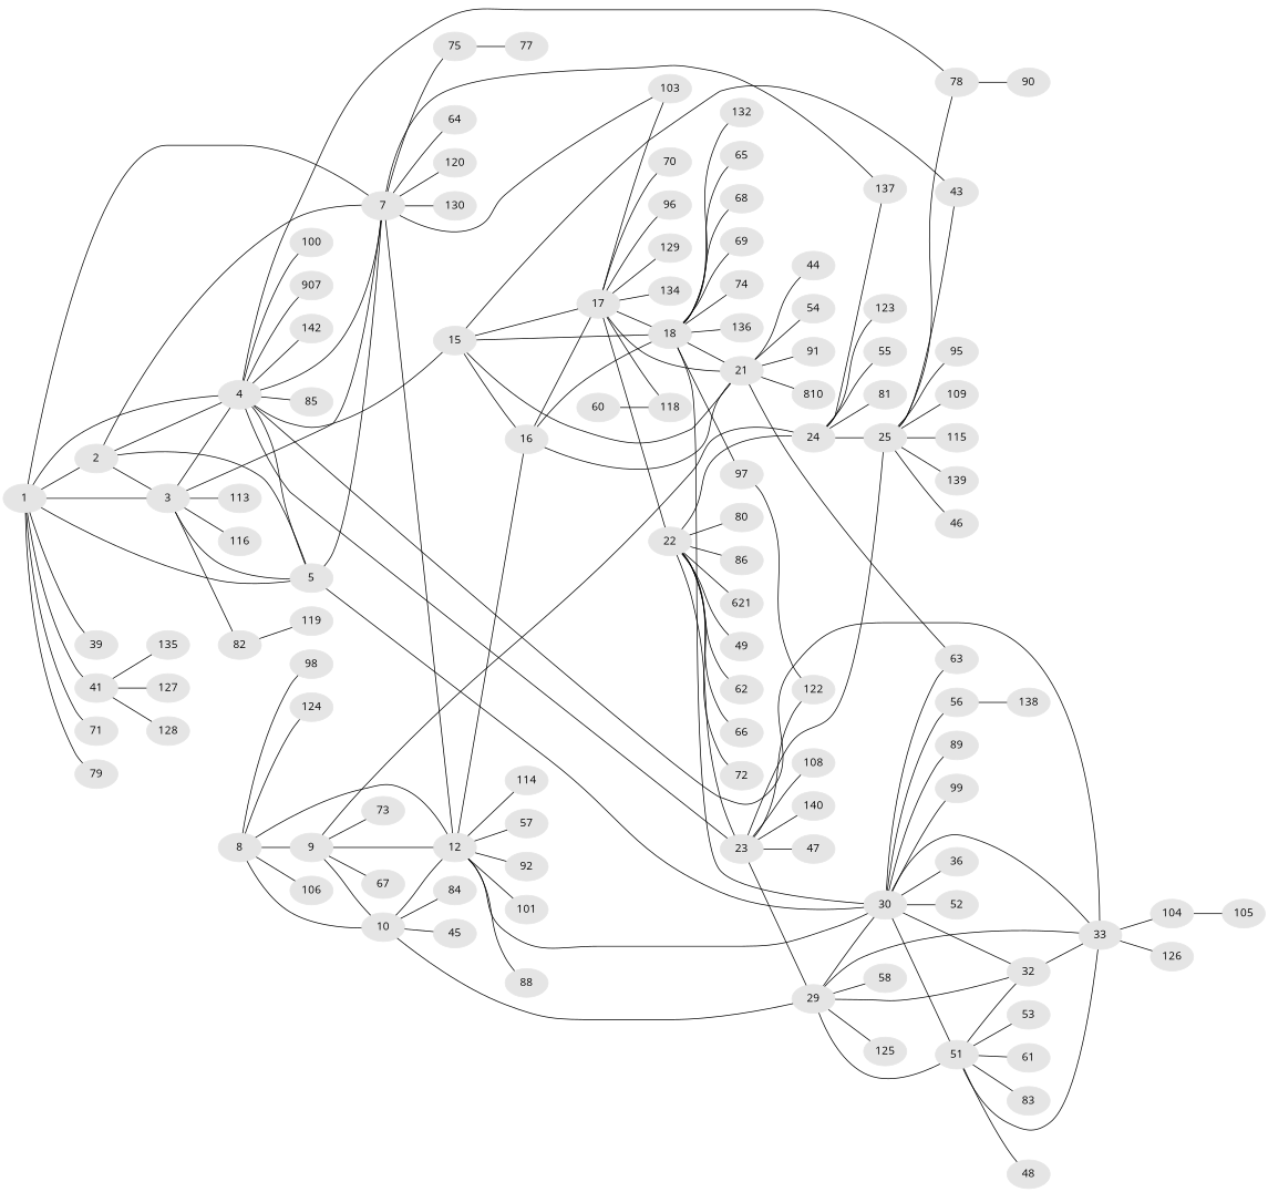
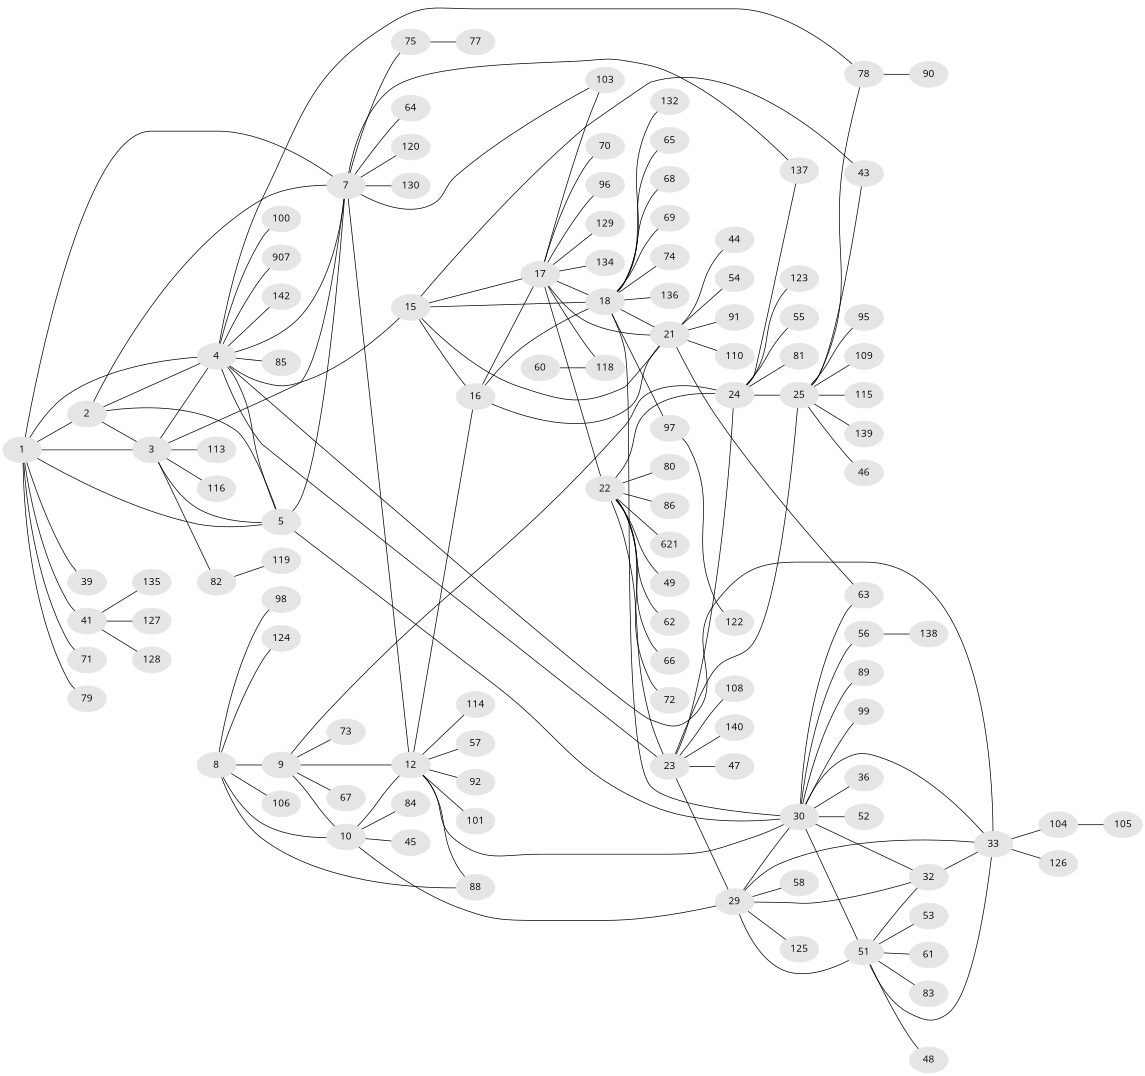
  graph {
    fontname="Open Sans"
    rankdir=LR
    node [color=gray90 fontname="Open Sans" style=filled]
    edge [fontname="Open Sans"]
    1 [super="+6"]
    2
    3 [super="+51"]
    4 [super="+50"]
    5
    7 [super="+38"]
    39
    41 [super="+87"]
    71
    79
    82 [super="+117"]
    113
    116
    15 [super="+42"]
    23 [super="+112"]
    33 [super="+141"]
    78
    85
    100
    n20 [label=907]
    142
    30 [super="+34"]
    12 [super="+14"]
    64
    75 [super="+131"]
    103
    120
    130
    137
    127
    128
    135
    119
    16
    17 [super="+20"]
    18 [super="+19"]
    21 [super="+94"]
    43
    24 [super="+26"]
    29 [super="+37"]
    25 [super="+27"]
    47
    108 [super="+111"]
    140
    104
    126
    90
    63
    n49 [label=51 super="+35"]
    32 [super="+40"]
    36
    52 [super="+59"]
    56
    89
    99
    57
    88
    92
    101
    114
    77
    8 [super="+102"]
    9 [super="+11"]
    10 [super="+13"]
    98
    124
    106
    67
    73
    45 [super="+76"]
    84
    55
    81 [super="+133"]
    123
    58 [super="+93"]
    125
    22 [super="+28"]
    70
    96
    129
    134
    118
    65
    68
    69
    74
    97
    132
    136
    44
    54
    91
-   110 [label=810]
+   110
    49
    62
    66
    72
    80
    86
    n100 [label=621]
    60
    122
    46
    95
    109
    115
    139
    48
    53
    61
    83
    138
    105
    1 -- 2 [weight=2]
    1 -- 3 [weight=2]
    1 -- 4 [weight=2]
    1 -- 5 [weight=2]
    1 -- 7 [weight=2]
    1 -- 39
    1 -- 41
    1 -- 71
    1 -- 79
    2 -- 3
    2 -- 4
    2 -- 5
    2 -- 7
    3 -- 4
    3 -- 5
    3 -- 7
    3 -- 82
    3 -- 113
    3 -- 116
    4 -- 5
    4 -- 7
    4 -- 15 [weight=2]
    4 -- 23
    4 -- 33
    4 -- 78
    4 -- 85
    4 -- 100
    4 -- n20
    4 -- 142
    5 -- 7
    5 -- 30
    7 -- 12 [weight=2]
    7 -- 64
    7 -- 75
    7 -- 103
    7 -- 120
    7 -- 130
    7 -- 137
    41 -- 127
    41 -- 128
    41 -- 135
    82 -- 119
    15 -- 16
    15 -- 17 [weight=2]
    15 -- 18 [weight=2]
    15 -- 21
    15 -- 43
-   23 -- 122 [weight=2]
+   23 -- 24 [weight=2]
    23 -- 29
    23 -- 25 [weight=2]
    23 -- 47
    23 -- 108
    23 -- 140
    33 -- 104
    33 -- 126
    78 -- 90
    30 -- 33 [weight=2]
    30 -- 63
    30 -- n49 [weight=4]
    30 -- 32 [weight=2]
    30 -- 36
    30 -- 52
    30 -- 56
    30 -- 89
    30 -- 99
    12 -- 30
    12 -- 16
    12 -- 57
    12 -- 88
    12 -- 92
    12 -- 101
    12 -- 114
    75 -- 77
    16 -- 17 [weight=2]
    16 -- 18 [weight=2]
    16 -- 21
    17 -- 103
    17 -- 18 [weight=4]
    17 -- 21 [weight=2]
    17 -- 22
    17 -- 70
    17 -- 96
    17 -- 129
    17 -- 134
    17 -- 118
    18 -- 30
    18 -- 21 [weight=2]
    18 -- 65
    18 -- 68
    18 -- 69
    18 -- 74
    18 -- 97
    18 -- 132
    18 -- 136
    21 -- 63
    21 -- 44
    21 -- 54
    21 -- 91
    21 -- 110
    24 -- 137
    24 -- 25 [weight=4]
    24 -- 55
    24 -- 81
    24 -- 123
    29 -- 33
    29 -- 30 [weight=2]
    29 -- n49 [weight=2]
    29 -- 32
    29 -- 58
    29 -- 125
    25 -- 78
    25 -- 43
    25 -- 46
    25 -- 95
    25 -- 109
    25 -- 115
    25 -- 139
    104 -- 105
    n49 -- 33 [weight=2]
    n49 -- 32 [weight=2]
    n49 -- 48
    n49 -- 53
    n49 -- 61
    n49 -- 83
    32 -- 33
    56 -- 138
-   8 -- 12 [weight=2]
+   8 -- 88 [weight=2]
    8 -- 9 [weight=2]
    8 -- 10 [weight=2]
    8 -- 98
    8 -- 124
    8 -- 106
    9 -- 12 [weight=4]
    9 -- 24
    9 -- 10 [weight=4]
    9 -- 67
    9 -- 73
    10 -- 12 [weight=4]
    10 -- 29
    10 -- 45
    10 -- 84
    22 -- 23 [weight=2]
    22 -- 24 [weight=4]
    22 -- 49
    22 -- 62
    22 -- 66
    22 -- 72
    22 -- 80
    22 -- 86
    22 -- n100
    97 -- 122
    60 -- 118
  }
